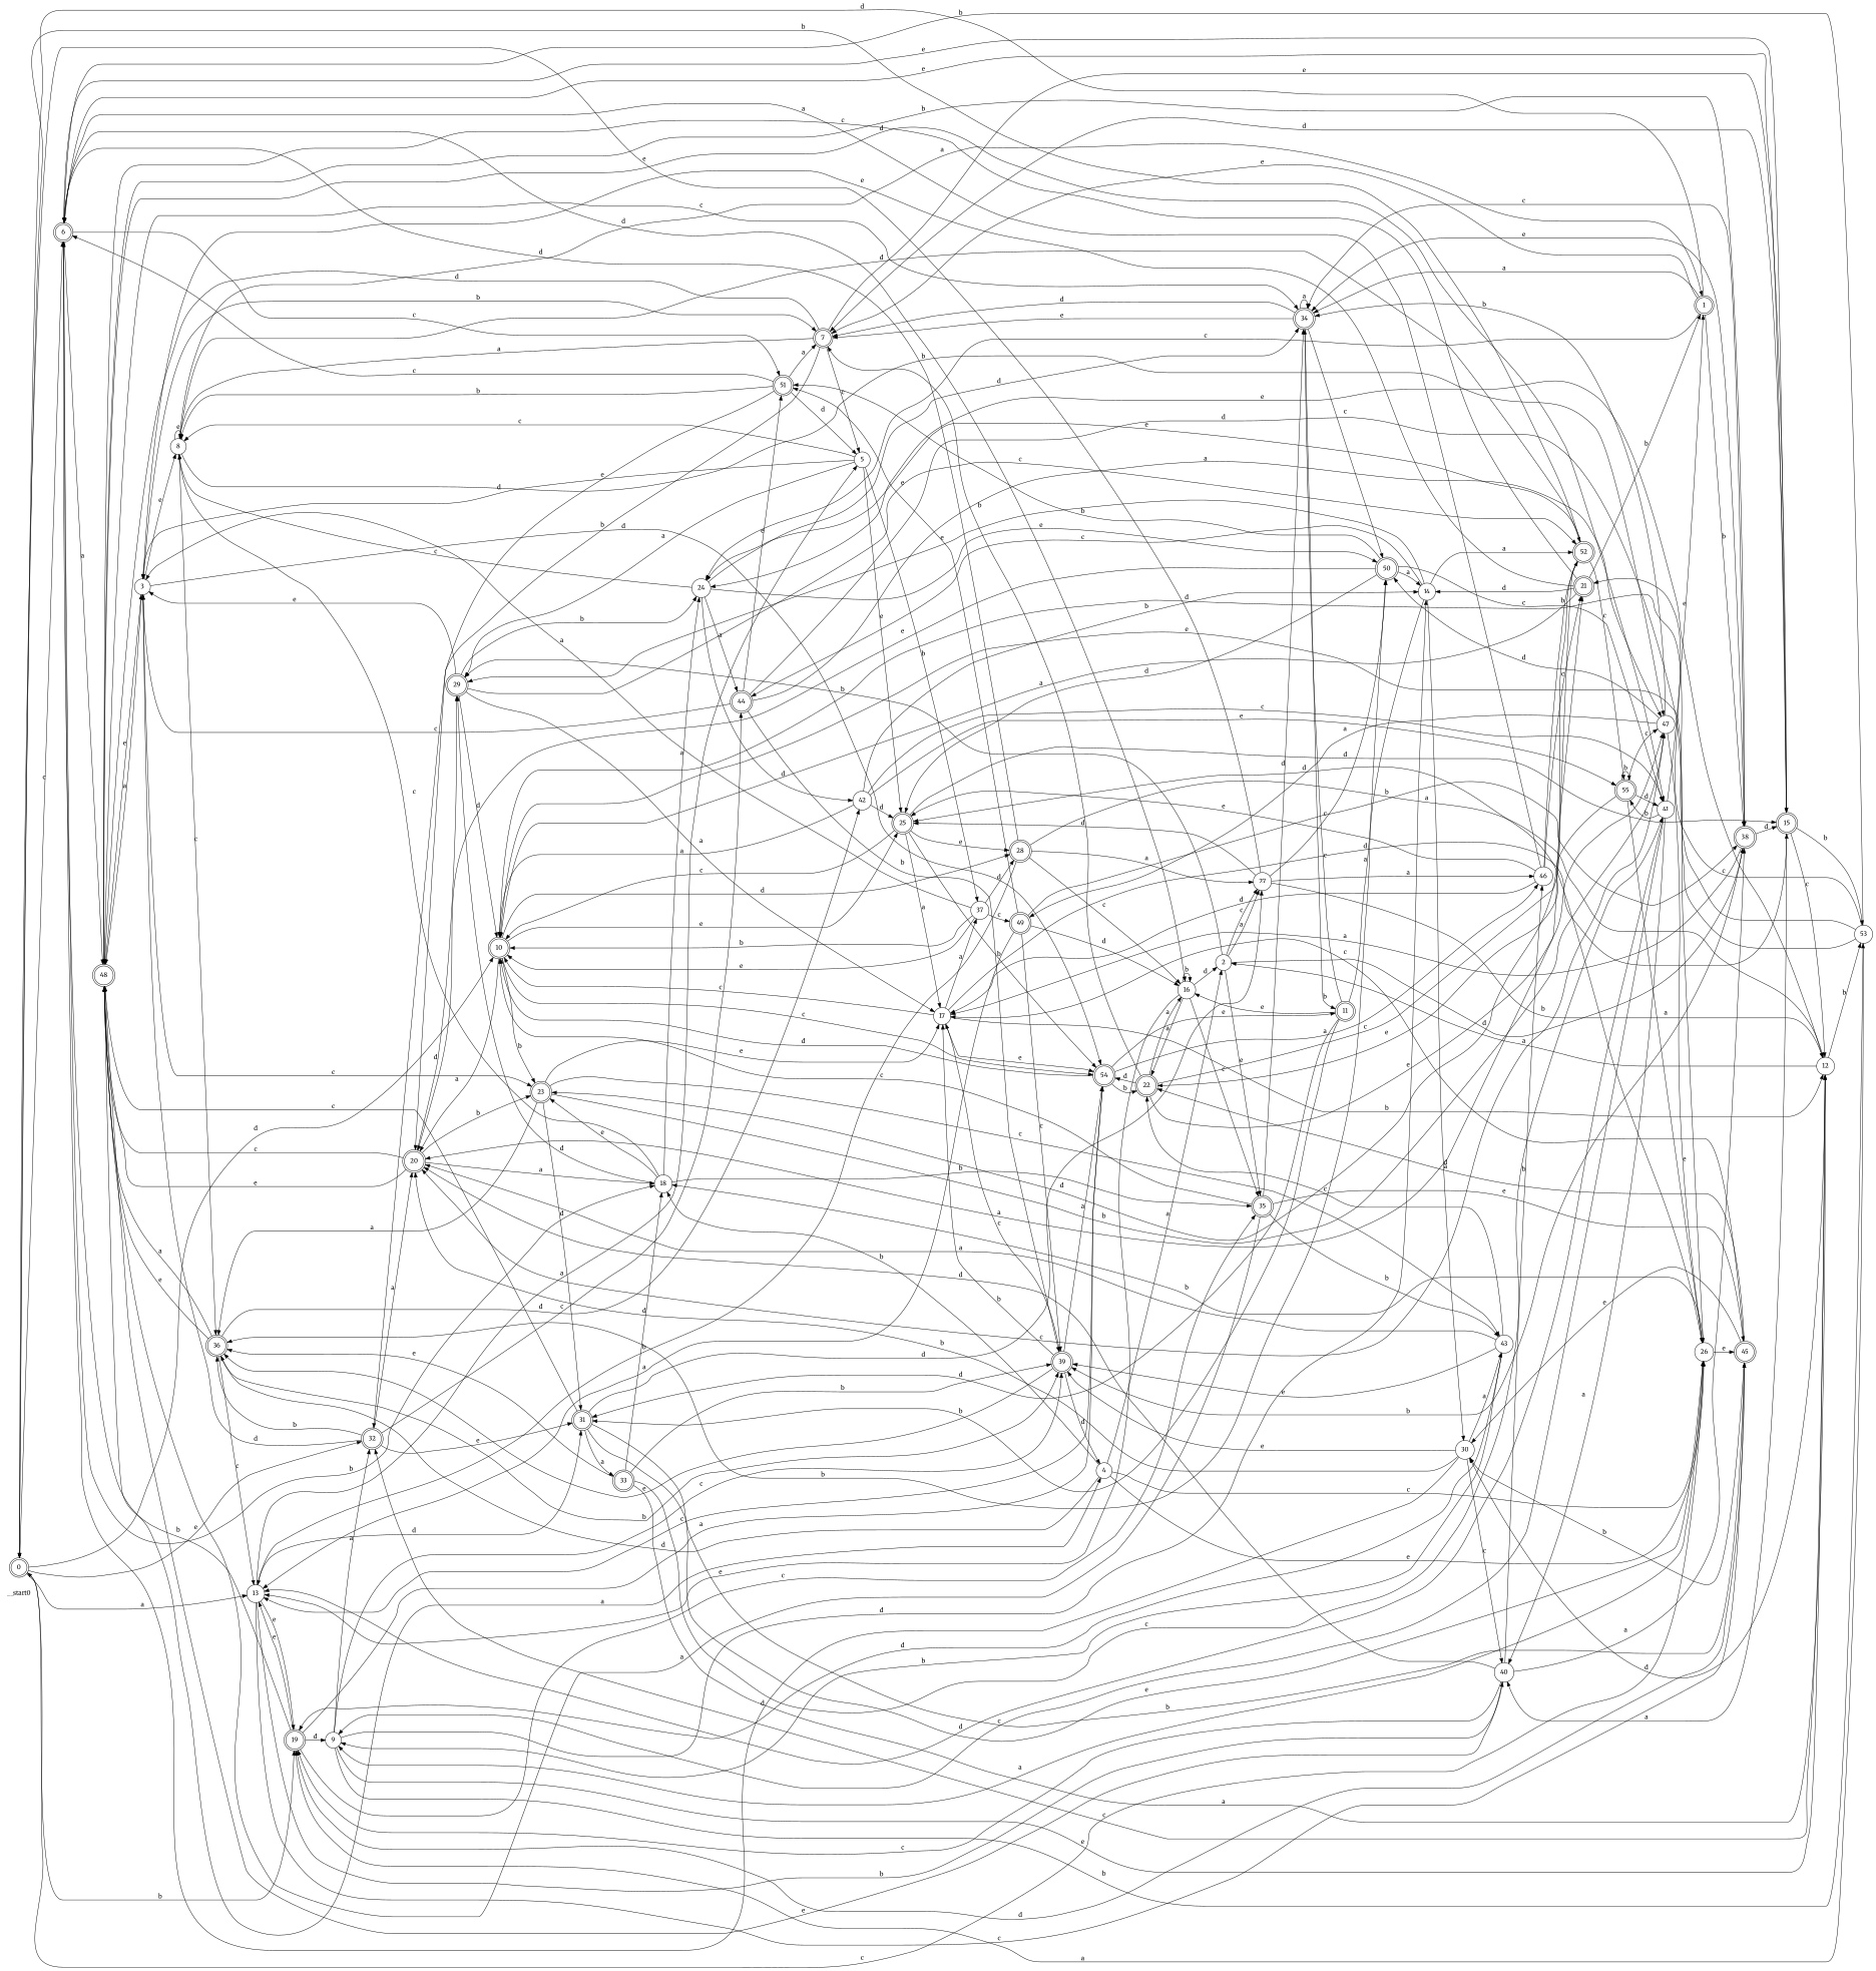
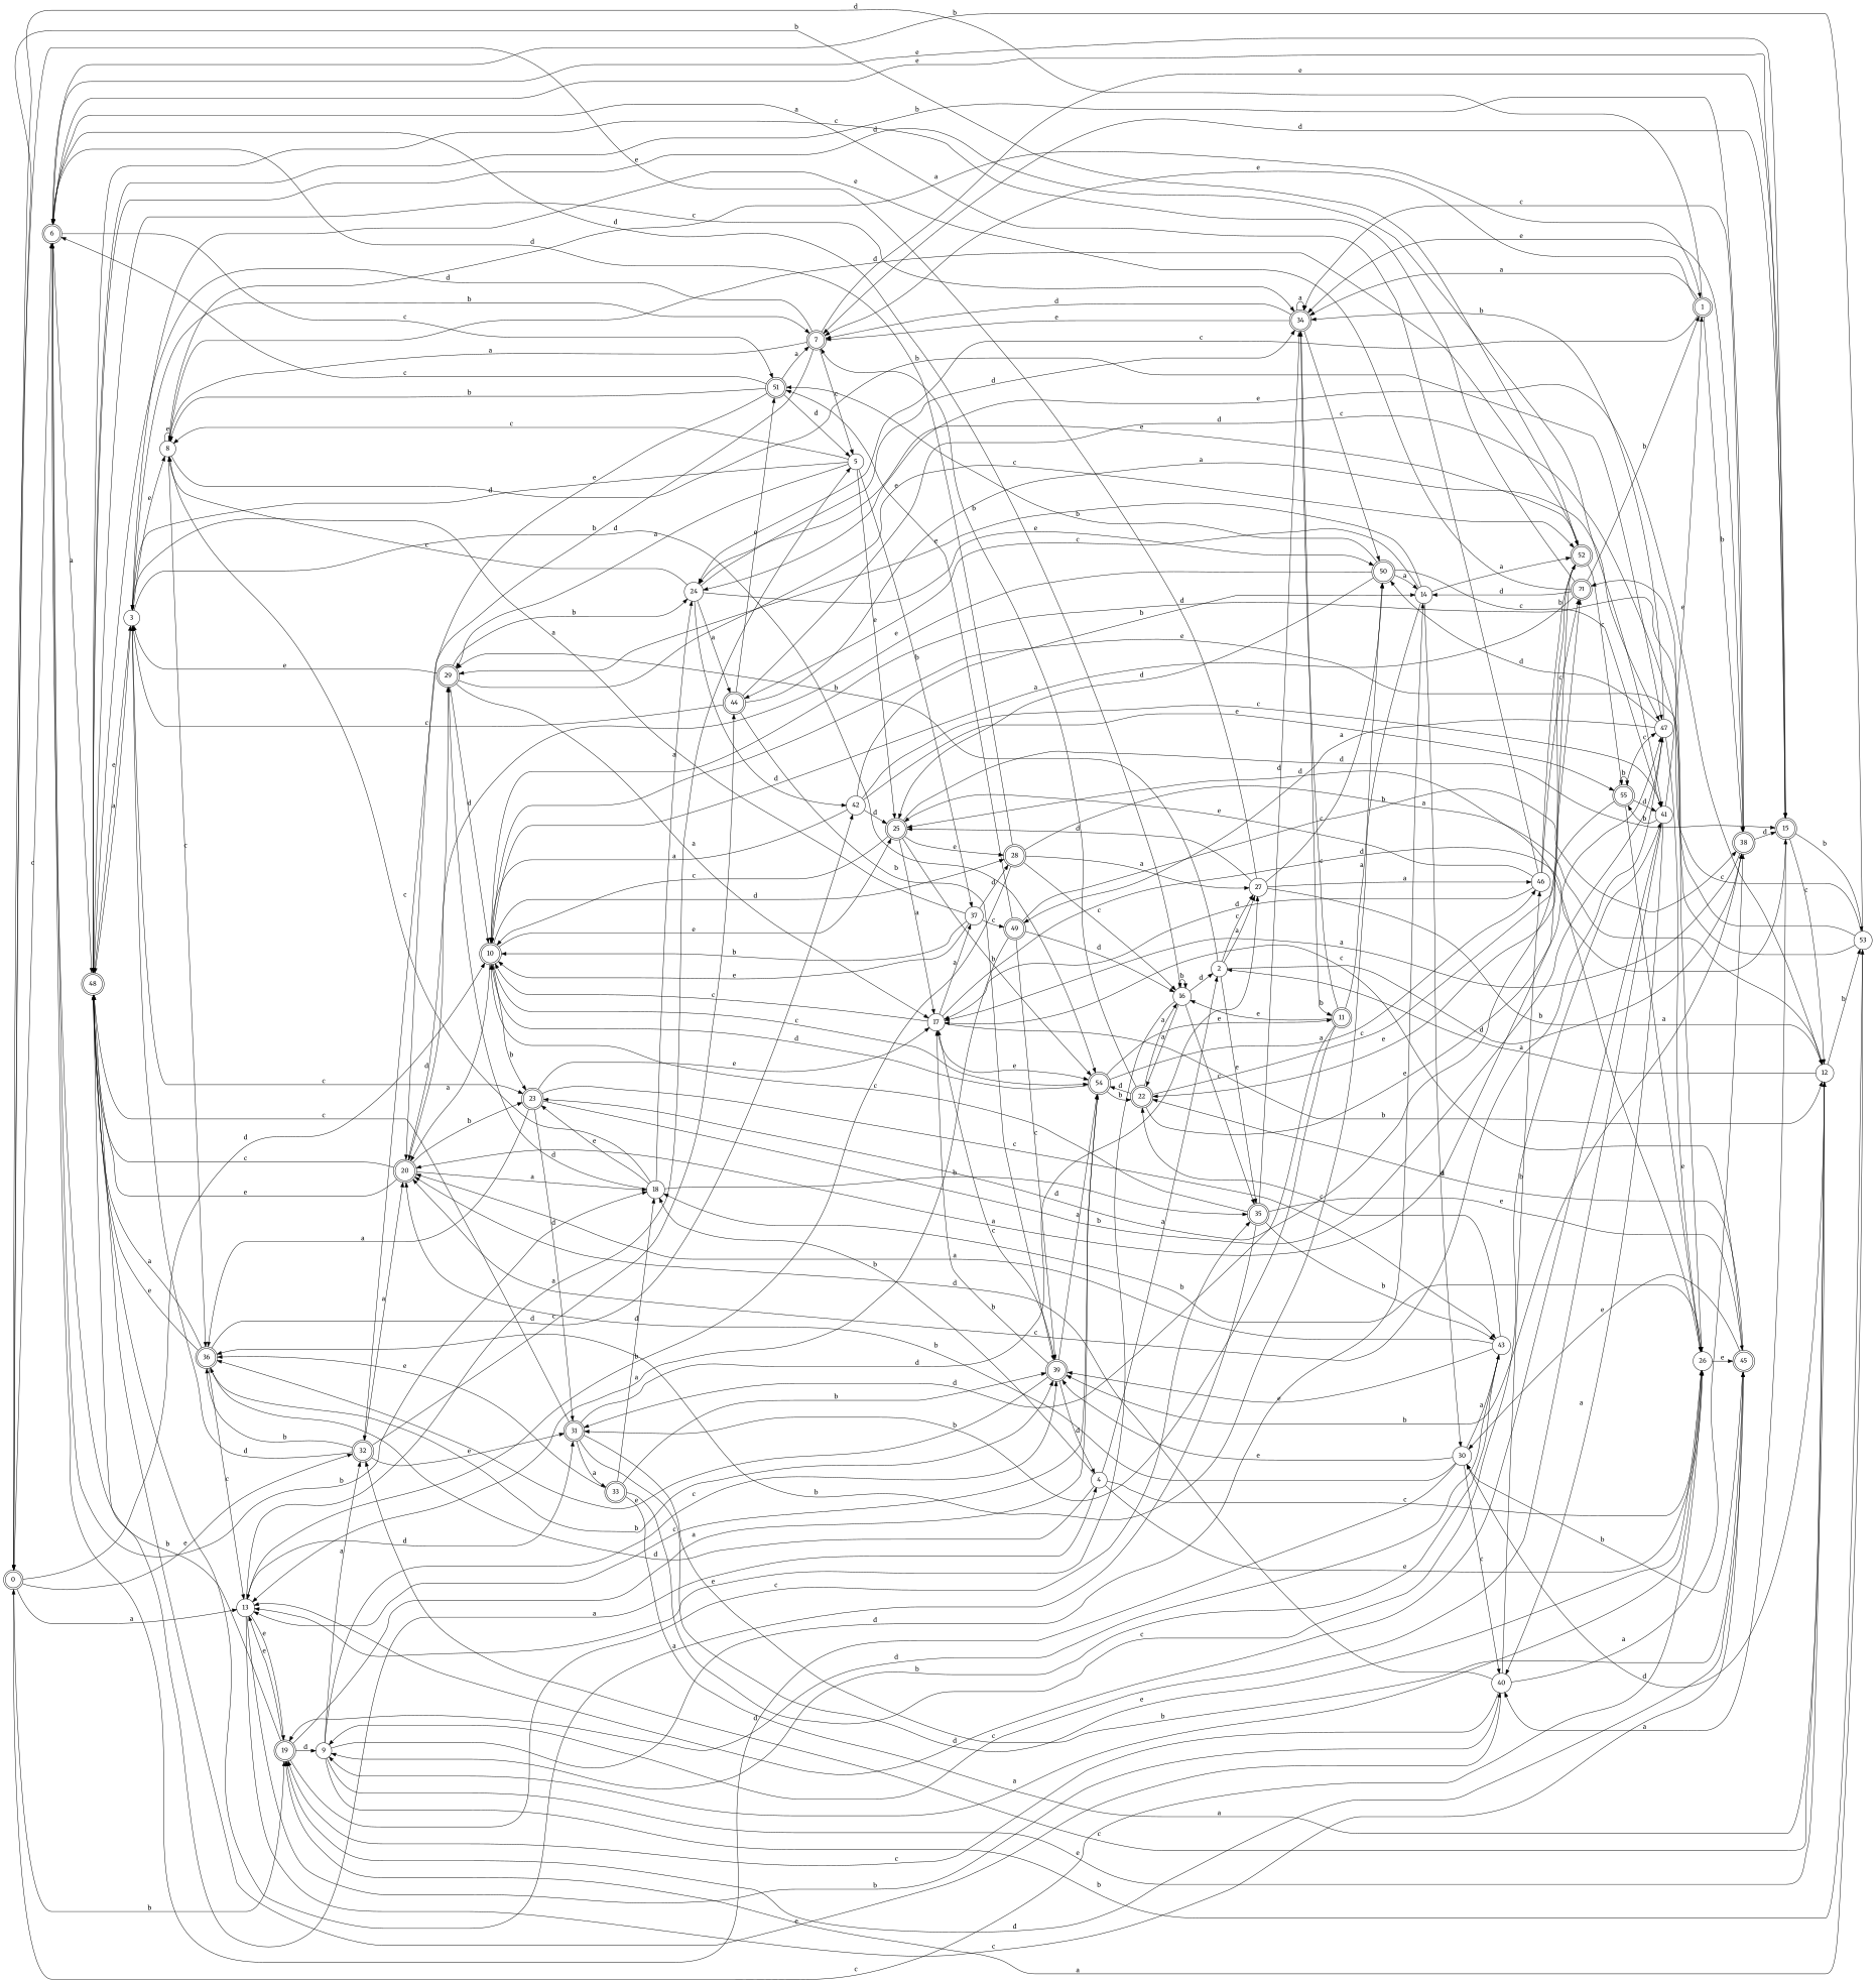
  digraph {
    fontname=Merriweather
    rankdir=LR
    node [fontname=Merriweather shape=doublecircle color=black fillcolor=white style="rounded,filled"]
    edge [fontname=Merriweather]
-   __start0 [shape=none color="" fillcolor="" style=""]
    n2 [label=0]
    n3 [label=6]
    n4 [label=10]
    n5 [label=13 shape=circle style=filled]
    n6 [label=19]
    n7 [label=32]
    n8 [label=48]
    n9 [label=18 shape=circle style=filled]
    n10 [label=15]
    n11 [label=16 shape=circle style=filled]
    n12 [label=51]
    n13 [label=23]
    n14 [label=54]
    n15 [label=25]
    n16 [label=20]
    n17 [label=28]
    n18 [label=5 shape=circle style=filled]
    n19 [label=31]
    n20 [label=40 shape=circle style=filled]
    n21 [label=45]
    n22 [label=35]
    n23 [label=9 shape=circle style=filled]
    n24 [label=3 shape=circle style=filled]
    n25 [label=36]
    n26 [label=44]
    n27 [label=1]
    n28 [label=7]
    n29 [label=24 shape=circle style=filled]
    n30 [label=34]
    n31 [label=38]
    n32 [label=8 shape=circle style=filled]
    n33 [label=50]
    n34 [label=42 shape=circle style=filled]
    n35 [label=11]
    n36 [label=39]
    n37 [label=17 shape=circle style=filled]
    n38 [label=2 shape=circle style=filled]
    n39 [label=27 shape=circle style=filled]
    n40 [label=29]
    n41 [label=12 shape=circle style=filled]
    n42 [label=46 shape=circle style=filled]
    n43 [label=52]
    n44 [label=43 shape=circle style=filled]
    n45 [label=47 shape=circle style=filled]
    n46 [label=4 shape=circle style=filled]
    n47 [label=41 shape=circle style=filled]
    n48 [label=22]
    n49 [label=26 shape=circle style=filled]
    n50 [label=37 shape=circle style=filled]
    n51 [label=49]
    n52 [label=53 shape=circle style=filled]
    n53 [label=55]
    n54 [label=14 shape=circle style=filled]
    n55 [label=30 shape=circle style=filled]
    n56 [label=21]
    n57 [label=33]
    n2 -> n3 [label=c]
    n2 -> n4 [label=d]
    n2 -> n5 [label=a]
    n2 -> n6 [label=b]
    n2 -> n7 [label=e]
    n3 -> n8 [label=a]
    n3 -> n9 [label=b]
    n3 -> n10 [label=e]
    n3 -> n11 [label=d]
    n3 -> n12 [label=c]
    n4 -> n13 [label=b]
    n4 -> n14 [label=c]
    n4 -> n15 [label=e]
    n4 -> n16 [label=a]
    n4 -> n17 [label=d]
    n5 -> n6 [label=e]
    n5 -> n18 [label=a]
    n5 -> n19 [label=d]
    n5 -> n20 [label=b]
    n5 -> n21 [label=c]
    n6 -> n3 [label=b]
    n6 -> n5 [label=e]
    n6 -> n14 [label=a]
    n6 -> n22 [label=c]
    n6 -> n23 [label=d]
    n7 -> n16 [label=a]
    n7 -> n19 [label=e]
    n7 -> n24 [label=d]
    n7 -> n25 [label=b]
    n7 -> n26 [label=c]
    n8 -> n24 [label=e]
    n8 -> n30 [label=c]
    n8 -> n31 [label=b]
    n8 -> n46 [label=a]
    n8 -> n47 [label=d]
    n9 -> n13 [label=e]
    n9 -> n22 [label=b]
    n9 -> n29 [label=a]
    n9 -> n32 [label=c]
    n9 -> n40 [label=d]
    n10 -> n3 [label=e]
    n10 -> n20 [label=a]
    n10 -> n28 [label=d]
    n10 -> n41 [label=c]
    n10 -> n52 [label=b]
    n11 -> n5 [label=e]
    n11 -> n11 [label=b]
    n11 -> n22 [label=c]
    n11 -> n38 [label=d]
    n11 -> n48 [label=a]
    n12 -> n3 [label=c]
    n12 -> n16 [label=e]
    n12 -> n18 [label=d]
    n12 -> n28 [label=a]
    n12 -> n32 [label=b]
    n13 -> n19 [label=d]
    n13 -> n25 [label=a]
    n13 -> n37 [label=e]
    n13 -> n44 [label=c]
    n13 -> n45 [label=b]
    n14 -> n4 [label=d]
    n14 -> n5 [label=c]
    n14 -> n35 [label=e]
    n14 -> n42 [label=a]
    n14 -> n48 [label=b]
    n15 -> n4 [label=c]
    n15 -> n10 [label=d]
    n15 -> n14 [label=b]
    n15 -> n17 [label=e]
    n15 -> n37 [label=a]
    n16 -> n8 [label=c]
    n16 -> n8 [label=e]
    n16 -> n9 [label=a]
    n16 -> n13 [label=b]
    n16 -> n40 [label=d]
    n17 -> n3 [label=d]
    n17 -> n5 [label=b]
    n17 -> n11 [label=c]
    n17 -> n39 [label=a]
    n17 -> n41 [label=a]
    n18 -> n15 [label=e]
    n18 -> n24 [label=d]
    n18 -> n32 [label=c]
    n18 -> n40 [label=a]
    n18 -> n50 [label=b]
    n19 -> n8 [label=c]
    n19 -> n21 [label=b]
    n19 -> n39 [label=d]
    n19 -> n49 [label=e]
    n19 -> n57 [label=a]
    n20 -> n6 [label=c]
    n20 -> n8 [label=e]
    n20 -> n16 [label=d]
    n20 -> n31 [label=a]
    n20 -> n42 [label=b]
    n21 -> n6 [label=d]
    n21 -> n37 [label=c]
    n21 -> n48 [label=a]
    n21 -> n55 [label=b]
    n21 -> n55 [label=e]
    n22 -> n4 [label=c]
    n22 -> n8 [label=a]
    n22 -> n21 [label=e]
    n22 -> n30 [label=d]
    n22 -> n44 [label=b]
    n23 -> n7 [label=a]
    n23 -> n36 [label=c]
    n23 -> n41 [label=e]
    n23 -> n52 [label=b]
    n23 -> n54 [label=d]
    n24 -> n8 [label=a]
    n24 -> n13 [label=c]
    n24 -> n14 [label=d]
    n24 -> n28 [label=b]
    n24 -> n32 [label=e]
    n25 -> n5 [label=c]
    n25 -> n8 [label=a]
    n25 -> n8 [label=e]
    n25 -> n34 [label=d]
    n25 -> n36 [label=b]
    n26 -> n12 [label=e]
    n26 -> n24 [label=c]
    n26 -> n36 [label=b]
    n26 -> n45 [label=a]
    n26 -> n49 [label=d]
    n27 -> n2 [label=d]
    n27 -> n28 [label=e]
    n27 -> n29 [label=c]
    n27 -> n30 [label=a]
    n27 -> n31 [label=b]
    n28 -> n7 [label=b]
    n28 -> n8 [label=d]
    n28 -> n10 [label=e]
    n28 -> n18 [label=c]
    n28 -> n32 [label=a]
    n29 -> n26 [label=a]
    n29 -> n30 [label=d]
    n29 -> n32 [label=c]
    n29 -> n33 [label=e]
    n29 -> n34 [label=d]
    n30 -> n28 [label=d]
    n30 -> n28 [label=e]
    n30 -> n30 [label=a]
    n30 -> n33 [label=c]
    n30 -> n35 [label=b]
    n31 -> n10 [label=d]
    n31 -> n30 [label=c]
    n31 -> n30 [label=e]
    n31 -> n36 [label=b]
    n31 -> n37 [label=a]
    n32 -> n25 [label=c]
    n32 -> n27 [label=a]
    n32 -> n32 [label=e]
    n32 -> n43 [label=d]
    n32 -> n45 [label=b]
    n33 -> n12 [label=b]
    n33 -> n15 [label=d]
    n33 -> n16 [label=e]
    n33 -> n47 [label=c]
    n33 -> n54 [label=a]
    n34 -> n4 [label=a]
    n34 -> n15 [label=d]
    n34 -> n47 [label=c]
    n34 -> n53 [label=e]
    n34 -> n54 [label=b]
    n35 -> n11 [label=e]
    n35 -> n19 [label=b]
    n35 -> n19 [label=d]
    n35 -> n30 [label=c]
    n35 -> n33 [label=a]
    n36 -> n14 [label=a]
    n36 -> n25 [label=e]
    n36 -> n37 [label=b]
    n36 -> n37 [label=c]
    n36 -> n46 [label=d]
    n37 -> n4 [label=c]
    n37 -> n10 [label=d]
    n37 -> n14 [label=e]
    n37 -> n41 [label=b]
    n37 -> n50 [label=a]
    n38 -> n22 [label=e]
    n38 -> n31 [label=d]
    n38 -> n39 [label=a]
    n38 -> n39 [label=c]
    n38 -> n40 [label=b]
    n39 -> n2 [label=e]
    n39 -> n15 [label=d]
    n39 -> n33 [label=c]
    n39 -> n41 [label=b]
    n39 -> n42 [label=a]
    n40 -> n4 [label=d]
    n40 -> n24 [label=e]
    n40 -> n29 [label=b]
    n40 -> n37 [label=a]
    n40 -> n43 [label=c]
    n41 -> n7 [label=c]
    n41 -> n29 [label=e]
    n41 -> n38 [label=a]
    n41 -> n52 [label=b]
    n41 -> n55 [label=d]
    n42 -> n3 [label=a]
    n42 -> n15 [label=e]
    n42 -> n37 [label=d]
    n42 -> n43 [label=b]
    n42 -> n56 [label=c]
    n43 -> n2 [label=b]
    n43 -> n13 [label=d]
    n43 -> n16 [label=a]
    n43 -> n29 [label=e]
    n43 -> n53 [label=c]
    n44 -> n6 [label=d]
    n44 -> n16 [label=a]
    n44 -> n23 [label=b]
    n44 -> n36 [label=e]
    n44 -> n48 [label=c]
    n45 -> n16 [label=c]
    n45 -> n30 [label=b]
    n45 -> n33 [label=d]
    n45 -> n49 [label=e]
    n45 -> n51 [label=a]
    n46 -> n9 [label=b]
    n46 -> n25 [label=d]
    n46 -> n38 [label=a]
    n46 -> n49 [label=c]
    n46 -> n49 [label=e]
    n47 -> n5 [label=d]
    n47 -> n20 [label=a]
    n47 -> n23 [label=c]
    n47 -> n27 [label=e]
    n47 -> n53 [label=b]
    n48 -> n11 [label=a]
    n48 -> n14 [label=d]
    n48 -> n28 [label=b]
    n48 -> n45 [label=e]
    n48 -> n56 [label=c]
    n49 -> n2 [label=c]
    n49 -> n9 [label=b]
    n49 -> n15 [label=d]
    n49 -> n21 [label=e]
    n49 -> n23 [label=a]
    n50 -> n4 [label=b]
    n50 -> n4 [label=e]
    n50 -> n17 [label=d]
    n50 -> n24 [label=a]
    n50 -> n51 [label=c]
    n51 -> n5 [label=a]
    n51 -> n11 [label=d]
    n51 -> n12 [label=e]
    n51 -> n31 [label=b]
    n51 -> n36 [label=c]
    n52 -> n3 [label=b]
    n52 -> n4 [label=d]
    n52 -> n4 [label=e]
    n52 -> n6 [label=a]
    n52 -> n56 [label=c]
    n53 -> n45 [label=c]
    n53 -> n47 [label=d]
    n53 -> n48 [label=e]
    n53 -> n49 [label=a]
    n53 -> n53 [label=b]
    n54 -> n25 [label=b]
    n54 -> n26 [label=c]
    n54 -> n40 [label=e]
    n54 -> n43 [label=a]
    n54 -> n55 [label=d]
    n55 -> n3 [label=d]
    n55 -> n16 [label=b]
    n55 -> n20 [label=c]
    n55 -> n36 [label=e]
    n55 -> n44 [label=a]
    n56 -> n4 [label=a]
    n56 -> n8 [label=c]
    n56 -> n24 [label=e]
    n56 -> n27 [label=b]
    n56 -> n54 [label=d]
    n57 -> n9 [label=d]
    n57 -> n25 [label=e]
    n57 -> n36 [label=b]
    n57 -> n41 [label=a]
    n57 -> n47 [label=c]
  }
